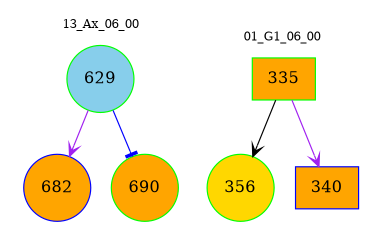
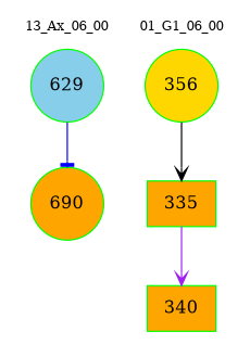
  digraph {
    node [color=green fillcolor=orange shape=circle style=filled]
    edge [arrowhead=vee color=purple]
    n1 [fillcolor=skyblue label=629]
-   n2 [color=blue label=682]
    n3 [label=690]
    n4 [label=335 shape=box]
    n5 [fillcolor=gold label=356]
-   n6 [color=blue label=340 shape=box]
+   n6 [label=340 shape=box]
    subgraph cluster_1 {
      color=white
      fontsize=10
      label="13_Ax_06_00"
      n1
-     n2
      n3
    }
    subgraph cluster_2 {
      color=white
      fontsize=10
      label="01_G1_06_00"
      n4
      n5
      n6
    }
-   n1 -> n2
    n1 -> n3 [arrowhead=tee color=blue]
-   n4 -> n5 [color=black]
+   n5 -> n4 [color=black]
    n4 -> n6
  }
